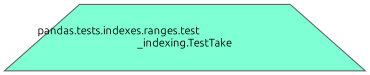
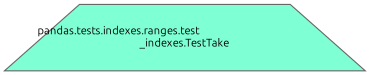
  digraph {
    rankdir=LR
    fontname=Ubuntu
-   n1 [color=grey40 fillcolor=aquamarine fontname=Ubuntu fontsize=10 height=0.2 label="pandas.tests.indexes.ranges.test\l_indexing.TestTake" shape=trapezium style=filled width=0.4]
+   n1 [color=grey40 fillcolor=aquamarine fontname=Ubuntu fontsize=10 height=0.2 label="pandas.tests.indexes.ranges.test\l_indexes.TestTake" shape=trapezium style=filled width=0.4]
  }
